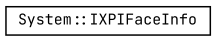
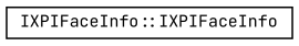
  digraph {
    rankdir=LR
    fontname="JetBrains Mono"
-   n1 [color=black fillcolor=white fontname="JetBrains Mono" fontsize=10 height=0.2 label="System::IXPIFaceInfo" shape=record style=filled width=0.4]
+   n1 [color=black fillcolor=white fontname="JetBrains Mono" fontsize=10 height=0.2 label="IXPIFaceInfo::IXPIFaceInfo" shape=record style=filled width=0.4]
  }
